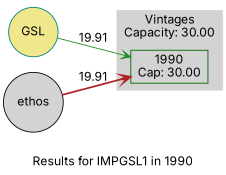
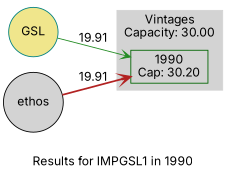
  strict digraph {
    compound=True
    concentrate=True
    fontname=Inter
    label="Results for IMPGSL1 in 1990"
    rankdir=LR
    splines=False
    node [fillcolor=lightgrey fontcolor=black fontname=Inter shape=circle style=filled]
    edge [arrowhead=vee fontname=Inter]
    GSL [color=teal fillcolor=khaki]
    ethos [color=black]
-   n3 [color=darkgreen label="1990\nCap: 30.00" shape=box fontcolor=""]
+   n3 [color=darkgreen label="1990\nCap: 30.20" shape=box fontcolor=""]
    subgraph sub_1 {
      GSL
      ethos
    }
    subgraph cluster_2 {
      color=lightgrey
      label="Vintages\nCapacity: 30.00"
      style=filled
      n3
    }
    subgraph sub_3 {
      ethos
      n3
    }
    subgraph sub_4 {
      GSL
      n3
    }
    GSL -> n3 [color=forestgreen label=19.91 style=solid]
    ethos -> n3 [color=firebrick label=19.91 style=bold]
  }
